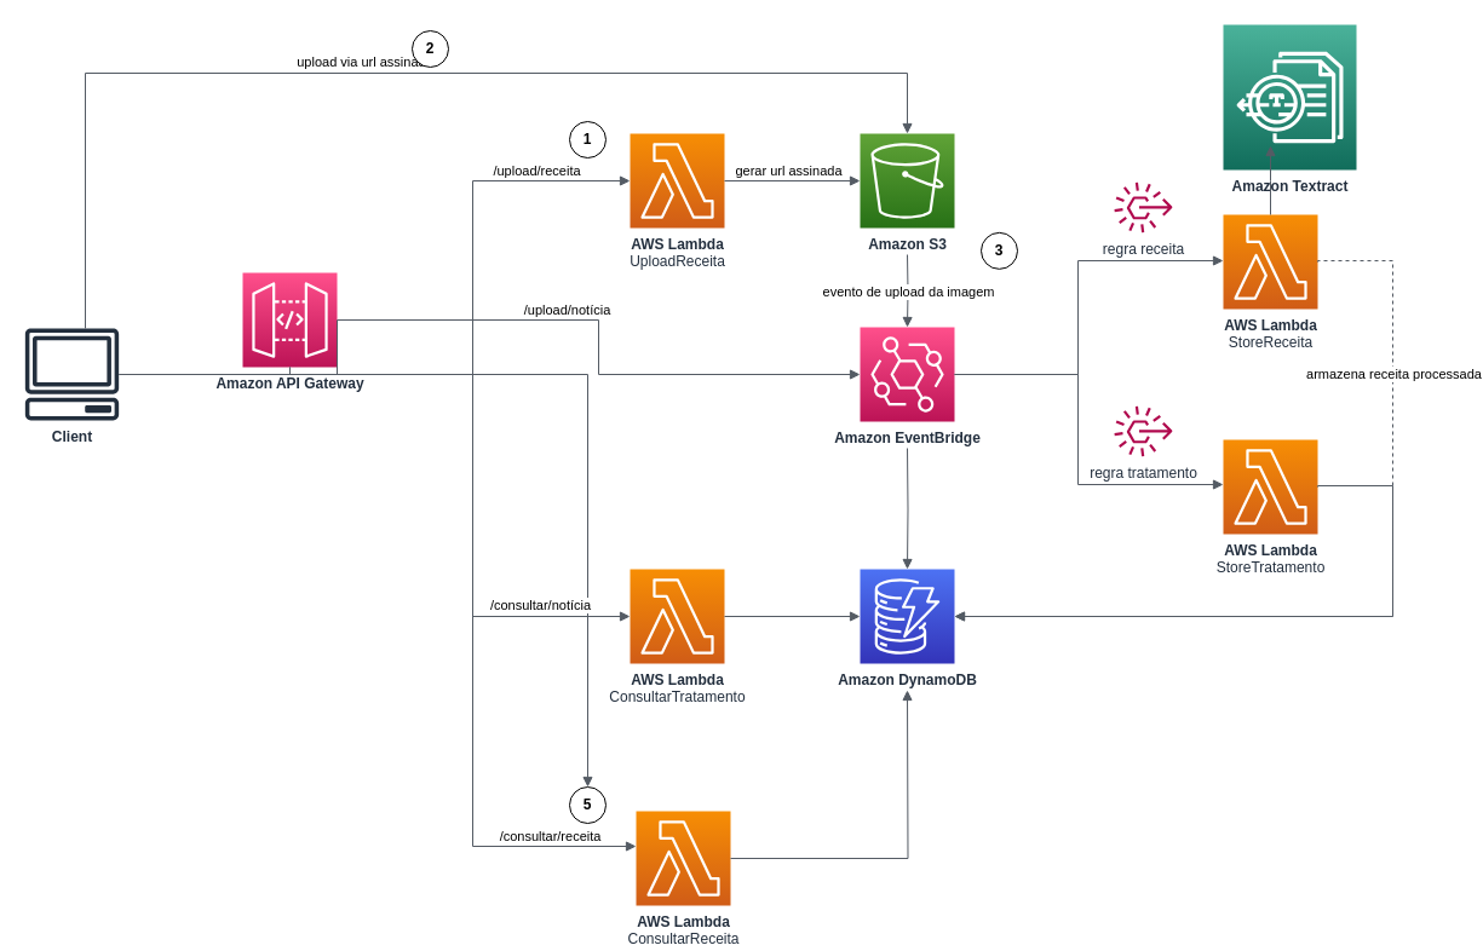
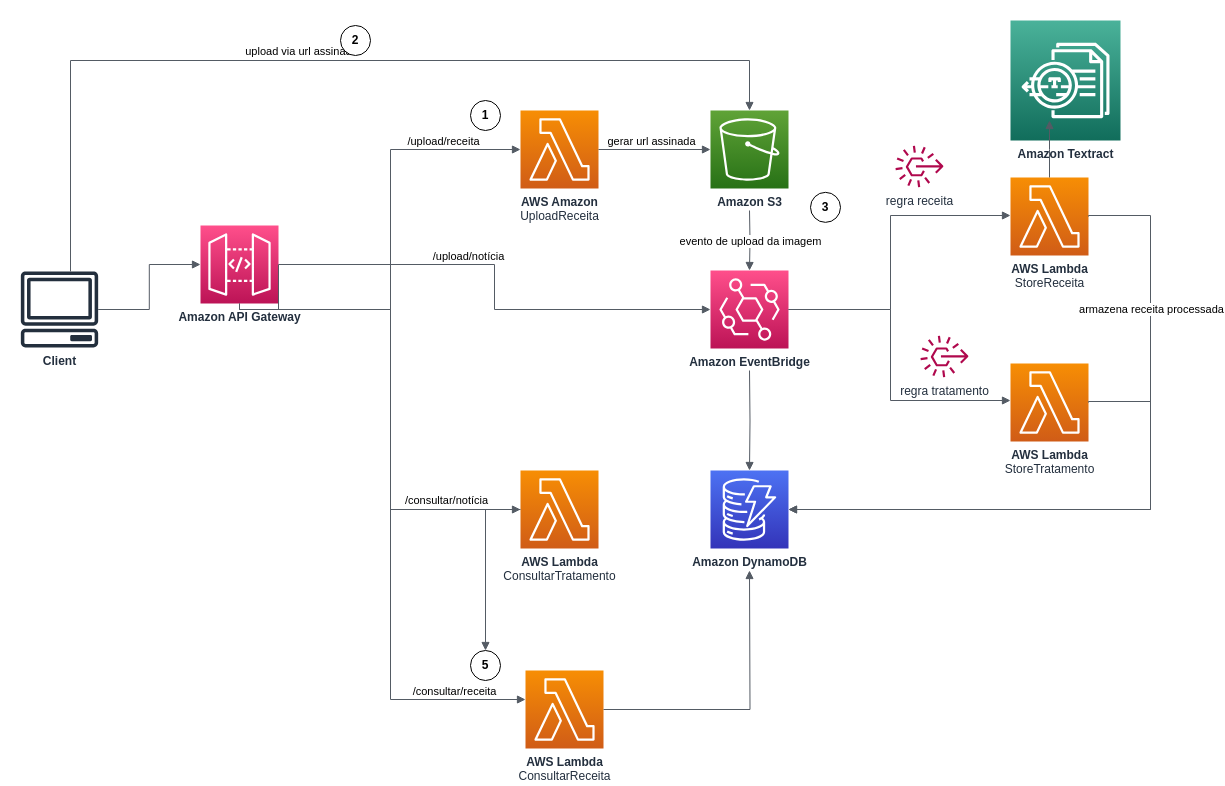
  <mxCell id="0" />
  <mxCell id="1" parent="0" />
  <mxCell id="2" value="&lt;b&gt;Amazon API Gateway&lt;br&gt;&lt;/b&gt;" style="sketch=0;points=[[0,0,0],[0.25,0,0],[0.5,0,0],[0.75,0,0],[1,0,0],[0,1,0],[0.25,1,0],[0.5,1,0],[0.75,1,0],[1,1,0],[0,0.25,0],[0,0.5,0],[0,0.75,0],[1,0.25,0],[1,0.5,0],[1,0.75,0]];outlineConnect=0;fontColor=#232F3E;gradientColor=#FF4F8B;gradientDirection=north;fillColor=#BC1356;strokeColor=#ffffff;dashed=0;verticalLabelPosition=bottom;verticalAlign=top;align=center;html=1;fontSize=12;fontStyle=0;aspect=fixed;shape=mxgraph.aws4.resourceIcon;resIcon=mxgraph.aws4.api_gateway;" vertex="1" parent="1"><mxGeometry x="200" y="225" width="78" height="78" as="geometry" /></mxCell>
- <mxCell id="3" value="&lt;div&gt;&lt;b&gt;AWS Lambda&lt;/b&gt;&lt;/div&gt;UploadReceita" style="sketch=0;points=[[0,0,0],[0.25,0,0],[0.5,0,0],[0.75,0,0],[1,0,0],[0,1,0],[0.25,1,0],[0.5,1,0],[0.75,1,0],[1,1,0],[0,0.25,0],[0,0.5,0],[0,0.75,0],[1,0.25,0],[1,0.5,0],[1,0.75,0]];outlineConnect=0;fontColor=#232F3E;gradientColor=#F78E04;gradientDirection=north;fillColor=#D05C17;strokeColor=#ffffff;dashed=0;verticalLabelPosition=bottom;verticalAlign=top;align=center;html=1;fontSize=12;fontStyle=0;aspect=fixed;shape=mxgraph.aws4.resourceIcon;resIcon=mxgraph.aws4.lambda;" vertex="1" parent="1"><mxGeometry x="520" y="110" width="78" height="78" as="geometry" /></mxCell>
+ <mxCell id="3" value="&lt;div&gt;&lt;b&gt;AWS Amazon&lt;/b&gt;&lt;/div&gt;UploadReceita" style="sketch=0;points=[[0,0,0],[0.25,0,0],[0.5,0,0],[0.75,0,0],[1,0,0],[0,1,0],[0.25,1,0],[0.5,1,0],[0.75,1,0],[1,1,0],[0,0.25,0],[0,0.5,0],[0,0.75,0],[1,0.25,0],[1,0.5,0],[1,0.75,0]];outlineConnect=0;fontColor=#232F3E;gradientColor=#F78E04;gradientDirection=north;fillColor=#D05C17;strokeColor=#ffffff;dashed=0;verticalLabelPosition=bottom;verticalAlign=top;align=center;html=1;fontSize=12;fontStyle=0;aspect=fixed;shape=mxgraph.aws4.resourceIcon;resIcon=mxgraph.aws4.lambda;" vertex="1" parent="1"><mxGeometry x="520" y="110" width="78" height="78" as="geometry" /></mxCell>
  <mxCell id="4" value="&lt;b&gt;Amazon S3&lt;br&gt;&lt;/b&gt;" style="sketch=0;points=[[0,0,0],[0.25,0,0],[0.5,0,0],[0.75,0,0],[1,0,0],[0,1,0],[0.25,1,0],[0.5,1,0],[0.75,1,0],[1,1,0],[0,0.25,0],[0,0.5,0],[0,0.75,0],[1,0.25,0],[1,0.5,0],[1,0.75,0]];outlineConnect=0;fontColor=#232F3E;gradientColor=#60A337;gradientDirection=north;fillColor=#277116;strokeColor=#ffffff;dashed=0;verticalLabelPosition=bottom;verticalAlign=top;align=center;html=1;fontSize=12;fontStyle=0;aspect=fixed;shape=mxgraph.aws4.resourceIcon;resIcon=mxgraph.aws4.s3;" vertex="1" parent="1"><mxGeometry x="710" y="110" width="78" height="78" as="geometry" /></mxCell>
  <mxCell id="5" value="&lt;b&gt;Client&lt;/b&gt;" style="sketch=0;outlineConnect=0;fontColor=#232F3E;gradientColor=none;fillColor=#232F3D;strokeColor=none;dashed=0;verticalLabelPosition=bottom;verticalAlign=top;align=center;html=1;fontSize=12;fontStyle=0;aspect=fixed;pointerEvents=1;shape=mxgraph.aws4.client;" vertex="1" parent="1"><mxGeometry x="20" y="271" width="78" height="76" as="geometry" /></mxCell>
  <mxCell id="6" value="&lt;b&gt;Amazon EventBridge&lt;br&gt;&lt;/b&gt;" style="sketch=0;points=[[0,0,0],[0.25,0,0],[0.5,0,0],[0.75,0,0],[1,0,0],[0,1,0],[0.25,1,0],[0.5,1,0],[0.75,1,0],[1,1,0],[0,0.25,0],[0,0.5,0],[0,0.75,0],[1,0.25,0],[1,0.5,0],[1,0.75,0]];outlineConnect=0;fontColor=#232F3E;gradientColor=#FF4F8B;gradientDirection=north;fillColor=#BC1356;strokeColor=#ffffff;dashed=0;verticalLabelPosition=bottom;verticalAlign=top;align=center;html=1;fontSize=12;fontStyle=0;aspect=fixed;shape=mxgraph.aws4.resourceIcon;resIcon=mxgraph.aws4.eventbridge;" vertex="1" parent="1"><mxGeometry x="710" y="270" width="78" height="78" as="geometry" /></mxCell>
  <mxCell id="7" value="&lt;b&gt;Amazon DynamoDB&lt;br&gt;&lt;/b&gt;" style="sketch=0;points=[[0,0,0],[0.25,0,0],[0.5,0,0],[0.75,0,0],[1,0,0],[0,1,0],[0.25,1,0],[0.5,1,0],[0.75,1,0],[1,1,0],[0,0.25,0],[0,0.5,0],[0,0.75,0],[1,0.25,0],[1,0.5,0],[1,0.75,0]];outlineConnect=0;fontColor=#232F3E;gradientColor=#4D72F3;gradientDirection=north;fillColor=#3334B9;strokeColor=#ffffff;dashed=0;verticalLabelPosition=bottom;verticalAlign=top;align=center;html=1;fontSize=12;fontStyle=0;aspect=fixed;shape=mxgraph.aws4.resourceIcon;resIcon=mxgraph.aws4.dynamodb;" vertex="1" parent="1"><mxGeometry x="710" y="470" width="78" height="78" as="geometry" /></mxCell>
- <mxCell id="8" value="" style="edgeStyle=orthogonalEdgeStyle;html=1;endArrow=block;elbow=vertical;startArrow=none;endFill=1;strokeColor=#545B64;rounded=0;" edge="1" parent="1" source="5" target="42"><mxGeometry width="100" relative="1" as="geometry"><mxPoint x="170" y="240" as="sourcePoint" /><mxPoint x="270" y="240" as="targetPoint" /></mxGeometry></mxCell>
+ <mxCell id="8" value="" style="edgeStyle=orthogonalEdgeStyle;html=1;endArrow=block;elbow=vertical;startArrow=none;endFill=1;strokeColor=#545B64;rounded=0;" edge="1" parent="1" source="5" target="2"><mxGeometry width="100" relative="1" as="geometry"><mxPoint x="170" y="240" as="sourcePoint" /><mxPoint x="270" y="240" as="targetPoint" /></mxGeometry></mxCell>
  <mxCell id="9" value="" style="edgeStyle=orthogonalEdgeStyle;html=1;endArrow=block;elbow=vertical;startArrow=none;endFill=1;strokeColor=#545B64;rounded=0;entryX=0;entryY=0.5;entryDx=0;entryDy=0;entryPerimeter=0;" edge="1" parent="1" source="2" target="3"><mxGeometry width="100" relative="1" as="geometry"><mxPoint x="320" y="200" as="sourcePoint" /><mxPoint x="420" y="200" as="targetPoint" /><Array as="points"><mxPoint x="390" y="309" /><mxPoint x="390" y="149" /></Array></mxGeometry></mxCell>
  <mxCell id="10" value="/upload/receita" style="edgeLabel;html=1;align=center;verticalAlign=middle;resizable=0;points=[];" vertex="1" connectable="0" parent="9"><mxGeometry x="0.451" relative="1" as="geometry"><mxPoint x="45" y="-9" as="offset" /></mxGeometry></mxCell>
  <mxCell id="11" value="" style="edgeStyle=orthogonalEdgeStyle;html=1;endArrow=block;elbow=vertical;startArrow=none;endFill=1;strokeColor=#545B64;rounded=0;" edge="1" parent="1" source="3" target="4"><mxGeometry width="100" relative="1" as="geometry"><mxPoint x="580" y="240" as="sourcePoint" /><mxPoint x="680" y="240" as="targetPoint" /></mxGeometry></mxCell>
  <mxCell id="12" value="gerar url assinada" style="edgeLabel;html=1;align=center;verticalAlign=middle;resizable=0;points=[];" vertex="1" connectable="0" parent="11"><mxGeometry x="-0.268" y="-1" relative="1" as="geometry"><mxPoint x="11" y="-10" as="offset" /></mxGeometry></mxCell>
  <mxCell id="13" value="" style="edgeStyle=orthogonalEdgeStyle;html=1;endArrow=block;elbow=vertical;startArrow=none;endFill=1;strokeColor=#545B64;rounded=0;entryX=0.5;entryY=0;entryDx=0;entryDy=0;entryPerimeter=0;" edge="1" parent="1" source="5" target="4"><mxGeometry width="100" relative="1" as="geometry"><mxPoint x="20" y="190" as="sourcePoint" /><mxPoint x="120" y="190" as="targetPoint" /><Array as="points"><mxPoint x="70" y="60" /><mxPoint x="749" y="60" /></Array></mxGeometry></mxCell>
  <mxCell id="14" value="upload via url assinada" style="edgeLabel;html=1;align=center;verticalAlign=middle;resizable=0;points=[];" vertex="1" connectable="0" parent="13"><mxGeometry x="-0.184" y="-3" relative="1" as="geometry"><mxPoint x="57" y="-13" as="offset" /></mxGeometry></mxCell>
  <mxCell id="15" value="" style="edgeStyle=orthogonalEdgeStyle;html=1;endArrow=block;elbow=vertical;startArrow=none;endFill=1;strokeColor=#545B64;rounded=0;" edge="1" parent="1" source="2" target="6"><mxGeometry width="100" relative="1" as="geometry"><mxPoint x="390" y="350" as="sourcePoint" /><mxPoint x="490" y="350" as="targetPoint" /></mxGeometry></mxCell>
  <mxCell id="16" value="/upload/notícia" style="edgeLabel;html=1;align=center;verticalAlign=middle;resizable=0;points=[];" vertex="1" connectable="0" parent="15"><mxGeometry x="-0.239" y="1" relative="1" as="geometry"><mxPoint x="8" y="-8" as="offset" /></mxGeometry></mxCell>
  <mxCell id="17" value="" style="edgeStyle=orthogonalEdgeStyle;html=1;endArrow=block;elbow=vertical;startArrow=none;endFill=1;strokeColor=#545B64;rounded=0;" edge="1" parent="1" target="6"><mxGeometry width="100" relative="1" as="geometry"><mxPoint x="749" y="210" as="sourcePoint" /><mxPoint x="830" y="250" as="targetPoint" /></mxGeometry></mxCell>
  <mxCell id="18" value="evento de upload da imagem" style="edgeLabel;html=1;align=center;verticalAlign=middle;resizable=0;points=[];" vertex="1" connectable="0" parent="17"><mxGeometry x="-0.318" y="-1" relative="1" as="geometry"><mxPoint x="1" y="9" as="offset" /></mxGeometry></mxCell>
  <mxCell id="19" value="" style="edgeStyle=orthogonalEdgeStyle;html=1;endArrow=block;elbow=vertical;startArrow=none;endFill=1;strokeColor=#545B64;rounded=0;" edge="1" parent="1" source="2" target="21"><mxGeometry width="100" relative="1" as="geometry"><mxPoint x="323" y="309" as="sourcePoint" /><mxPoint x="754" y="518" as="targetPoint" /><Array as="points"><mxPoint x="390" y="309" /><mxPoint x="390" y="509" /></Array></mxGeometry></mxCell>
  <mxCell id="20" value="&lt;div&gt;/consultar/notícia&lt;/div&gt;" style="edgeLabel;html=1;align=center;verticalAlign=middle;resizable=0;points=[];" vertex="1" connectable="0" parent="19"><mxGeometry x="0.558" y="-3" relative="1" as="geometry"><mxPoint x="33" y="-13" as="offset" /></mxGeometry></mxCell>
  <mxCell id="21" value="&lt;div&gt;&lt;b&gt;AWS Lambda&lt;/b&gt;&lt;/div&gt;ConsultarTratamento" style="sketch=0;points=[[0,0,0],[0.25,0,0],[0.5,0,0],[0.75,0,0],[1,0,0],[0,1,0],[0.25,1,0],[0.5,1,0],[0.75,1,0],[1,1,0],[0,0.25,0],[0,0.5,0],[0,0.75,0],[1,0.25,0],[1,0.5,0],[1,0.75,0]];outlineConnect=0;fontColor=#232F3E;gradientColor=#F78E04;gradientDirection=north;fillColor=#D05C17;strokeColor=#ffffff;dashed=0;verticalLabelPosition=bottom;verticalAlign=top;align=center;html=1;fontSize=12;fontStyle=0;aspect=fixed;shape=mxgraph.aws4.resourceIcon;resIcon=mxgraph.aws4.lambda;" vertex="1" parent="1"><mxGeometry x="520" y="470" width="78" height="78" as="geometry" /></mxCell>
- <mxCell id="22" value="" style="edgeStyle=orthogonalEdgeStyle;html=1;endArrow=block;elbow=vertical;startArrow=none;endFill=1;strokeColor=#545B64;rounded=0;" edge="1" parent="1" source="21" target="7"><mxGeometry width="100" relative="1" as="geometry"><mxPoint x="560" y="500" as="sourcePoint" /><mxPoint x="660" y="500" as="targetPoint" /></mxGeometry></mxCell>
+ <mxCell id="22" value="" style="edgeStyle=orthogonalEdgeStyle;html=1;endArrow=block;elbow=vertical;startArrow=none;endFill=1;strokeColor=#545B64;rounded=0;" edge="1" parent="1" source="21" target="42"><mxGeometry width="100" relative="1" as="geometry"><mxPoint x="560" y="500" as="sourcePoint" /><mxPoint x="660" y="500" as="targetPoint" /></mxGeometry></mxCell>
  <mxCell id="23" value="&lt;div&gt;&lt;b&gt;AWS Lambda&lt;/b&gt;&lt;/div&gt;StoreReceita" style="sketch=0;points=[[0,0,0],[0.25,0,0],[0.5,0,0],[0.75,0,0],[1,0,0],[0,1,0],[0.25,1,0],[0.5,1,0],[0.75,1,0],[1,1,0],[0,0.25,0],[0,0.5,0],[0,0.75,0],[1,0.25,0],[1,0.5,0],[1,0.75,0]];outlineConnect=0;fontColor=#232F3E;gradientColor=#F78E04;gradientDirection=north;fillColor=#D05C17;strokeColor=#ffffff;dashed=0;verticalLabelPosition=bottom;verticalAlign=top;align=center;html=1;fontSize=12;fontStyle=0;aspect=fixed;shape=mxgraph.aws4.resourceIcon;resIcon=mxgraph.aws4.lambda;" vertex="1" parent="1"><mxGeometry x="1010" y="177" width="78" height="78" as="geometry" /></mxCell>
  <mxCell id="24" value="" style="edgeStyle=orthogonalEdgeStyle;html=1;endArrow=block;elbow=vertical;startArrow=none;endFill=1;strokeColor=#545B64;rounded=0;exitX=1;exitY=0.5;exitDx=0;exitDy=0;exitPerimeter=0;" edge="1" parent="1" source="6" target="23"><mxGeometry width="100" relative="1" as="geometry"><mxPoint x="830" y="290" as="sourcePoint" /><mxPoint x="930" y="290" as="targetPoint" /><Array as="points"><mxPoint x="890" y="309" /><mxPoint x="890" y="215" /></Array></mxGeometry></mxCell>
  <mxCell id="25" value="&lt;b&gt;Amazon Textract&lt;br&gt;&lt;/b&gt;" style="sketch=0;points=[[0,0,0],[0.25,0,0],[0.5,0,0],[0.75,0,0],[1,0,0],[0,1,0],[0.25,1,0],[0.5,1,0],[0.75,1,0],[1,1,0],[0,0.25,0],[0,0.5,0],[0,0.75,0],[1,0.25,0],[1,0.5,0],[1,0.75,0]];outlineConnect=0;fontColor=#232F3E;gradientColor=#4AB29A;gradientDirection=north;fillColor=#116D5B;strokeColor=#ffffff;dashed=0;verticalLabelPosition=bottom;verticalAlign=top;align=center;html=1;fontSize=12;fontStyle=0;aspect=fixed;shape=mxgraph.aws4.resourceIcon;resIcon=mxgraph.aws4.textract;" vertex="1" parent="1"><mxGeometry x="1010" y="20" width="110" height="120" as="geometry" /></mxCell>
  <mxCell id="26" value="" style="edgeStyle=orthogonalEdgeStyle;html=1;endArrow=block;elbow=vertical;startArrow=none;endFill=1;strokeColor=#545B64;rounded=0;" edge="1" parent="1" source="23"><mxGeometry width="100" relative="1" as="geometry"><mxPoint x="1110" y="166" as="sourcePoint" /><mxPoint x="1049" y="120" as="targetPoint" /></mxGeometry></mxCell>
  <mxCell id="27" value="" style="edgeStyle=orthogonalEdgeStyle;html=1;endArrow=block;elbow=vertical;startArrow=none;endFill=1;strokeColor=#545B64;rounded=0;" edge="1" parent="1" target="7"><mxGeometry width="100" relative="1" as="geometry"><mxPoint x="749" y="370" as="sourcePoint" /><mxPoint x="810" y="400" as="targetPoint" /></mxGeometry></mxCell>
  <mxCell id="28" value="&lt;div&gt;&lt;b&gt;AWS Lambda&lt;/b&gt;&lt;/div&gt;ConsultarReceita" style="sketch=0;points=[[0,0,0],[0.25,0,0],[0.5,0,0],[0.75,0,0],[1,0,0],[0,1,0],[0.25,1,0],[0.5,1,0],[0.75,1,0],[1,1,0],[0,0.25,0],[0,0.5,0],[0,0.75,0],[1,0.25,0],[1,0.5,0],[1,0.75,0]];outlineConnect=0;fontColor=#232F3E;gradientColor=#F78E04;gradientDirection=north;fillColor=#D05C17;strokeColor=#ffffff;dashed=0;verticalLabelPosition=bottom;verticalAlign=top;align=center;html=1;fontSize=12;fontStyle=0;aspect=fixed;shape=mxgraph.aws4.resourceIcon;resIcon=mxgraph.aws4.lambda;" vertex="1" parent="1"><mxGeometry x="525" y="670" width="78" height="78" as="geometry" /></mxCell>
  <mxCell id="29" value="" style="edgeStyle=orthogonalEdgeStyle;html=1;endArrow=block;elbow=vertical;startArrow=none;endFill=1;strokeColor=#545B64;rounded=0;exitX=1;exitY=0.5;exitDx=0;exitDy=0;exitPerimeter=0;" edge="1" parent="1" source="2" target="28"><mxGeometry width="100" relative="1" as="geometry"><mxPoint x="280" y="380" as="sourcePoint" /><mxPoint x="520" y="699" as="targetPoint" /><Array as="points"><mxPoint x="390" y="309" /><mxPoint x="390" y="699" /></Array></mxGeometry></mxCell>
  <mxCell id="30" value="/consultar/receita" style="edgeLabel;html=1;align=center;verticalAlign=middle;resizable=0;points=[];" vertex="1" connectable="0" parent="29"><mxGeometry x="0.692" y="2" relative="1" as="geometry"><mxPoint x="33" y="-7" as="offset" /></mxGeometry></mxCell>
  <mxCell id="31" value="" style="edgeStyle=orthogonalEdgeStyle;html=1;endArrow=block;elbow=vertical;startArrow=none;endFill=1;strokeColor=#545B64;rounded=0;" edge="1" parent="1" source="28"><mxGeometry width="100" relative="1" as="geometry"><mxPoint x="640" y="690" as="sourcePoint" /><mxPoint x="749" y="570" as="targetPoint" /></mxGeometry></mxCell>
  <mxCell id="32" value="&lt;b&gt;1&lt;/b&gt;" style="ellipse;whiteSpace=wrap;html=1;aspect=fixed;" vertex="1" parent="1"><mxGeometry x="470" width="30" height="30" as="geometry" y="100" /></mxCell>
  <mxCell id="33" value="&lt;b&gt;2&lt;/b&gt;" style="ellipse;whiteSpace=wrap;html=1;aspect=fixed;" vertex="1" parent="1"><mxGeometry x="340" y="25" width="30" height="30" as="geometry" /></mxCell>
  <mxCell id="34" value="&lt;b&gt;3&lt;/b&gt;" style="ellipse;whiteSpace=wrap;html=1;aspect=fixed;" vertex="1" parent="1"><mxGeometry x="810" y="191.85" width="30" height="30" as="geometry" /></mxCell>
  <mxCell id="35" value="&lt;div&gt;&lt;b&gt;AWS Lambda&lt;/b&gt;&lt;/div&gt;StoreTratamento" style="sketch=0;points=[[0,0,0],[0.25,0,0],[0.5,0,0],[0.75,0,0],[1,0,0],[0,1,0],[0.25,1,0],[0.5,1,0],[0.75,1,0],[1,1,0],[0,0.25,0],[0,0.5,0],[0,0.75,0],[1,0.25,0],[1,0.5,0],[1,0.75,0]];outlineConnect=0;fontColor=#232F3E;gradientColor=#F78E04;gradientDirection=north;fillColor=#D05C17;strokeColor=#ffffff;dashed=0;verticalLabelPosition=bottom;verticalAlign=top;align=center;html=1;fontSize=12;fontStyle=0;aspect=fixed;shape=mxgraph.aws4.resourceIcon;resIcon=mxgraph.aws4.lambda;" vertex="1" parent="1"><mxGeometry x="1010" y="363" width="78" height="78" as="geometry" /></mxCell>
  <mxCell id="36" value="" style="edgeStyle=orthogonalEdgeStyle;html=1;endArrow=block;elbow=vertical;startArrow=none;endFill=1;strokeColor=#545B64;rounded=0;entryX=1;entryY=0.5;entryDx=0;entryDy=0;entryPerimeter=0;exitX=1;exitY=0.5;exitDx=0;exitDy=0;exitPerimeter=0;" edge="1" parent="1" source="35" target="7"><mxGeometry width="100" relative="1" as="geometry"><mxPoint x="1050" y="480" as="sourcePoint" /><mxPoint x="990" y="530" as="targetPoint" /><Array as="points"><mxPoint x="1150" y="401" /><mxPoint x="1150" y="509" /></Array></mxGeometry></mxCell>
  <mxCell id="37" value="" style="edgeStyle=orthogonalEdgeStyle;html=1;endArrow=block;elbow=vertical;startArrow=none;endFill=1;strokeColor=#545B64;rounded=0;" edge="1" parent="1" source="6" target="35"><mxGeometry width="100" relative="1" as="geometry"><mxPoint x="880" y="340" as="sourcePoint" /><mxPoint x="980" y="340" as="targetPoint" /><Array as="points"><mxPoint x="890" y="309" /><mxPoint x="890" y="400" /></Array></mxGeometry></mxCell>
- <mxCell id="38" value="" style="edgeStyle=orthogonalEdgeStyle;html=1;endArrow=block;elbow=vertical;startArrow=none;endFill=1;strokeColor=#545B64;rounded=0;exitX=1;exitY=0.5;exitDx=0;exitDy=0;exitPerimeter=0;entryX=1;entryY=0.5;entryDx=0;entryDy=0;entryPerimeter=0;dashed=1;" edge="1" parent="1" source="23" target="7"><mxGeometry width="100" relative="1" as="geometry"><mxPoint x="1130" y="300" as="sourcePoint" /><mxPoint x="1230" y="300" as="targetPoint" /><Array as="points"><mxPoint x="1150" y="215" /><mxPoint x="1150" y="509" /></Array></mxGeometry></mxCell>
+ <mxCell id="38" value="" style="edgeStyle=orthogonalEdgeStyle;html=1;endArrow=block;elbow=vertical;startArrow=none;endFill=1;strokeColor=#545B64;rounded=0;exitX=1;exitY=0.5;exitDx=0;exitDy=0;exitPerimeter=0;entryX=1;entryY=0.5;entryDx=0;entryDy=0;entryPerimeter=0;" edge="1" parent="1" source="23" target="7"><mxGeometry width="100" relative="1" as="geometry"><mxPoint x="1130" y="300" as="sourcePoint" /><mxPoint x="1230" y="300" as="targetPoint" /><Array as="points"><mxPoint x="1150" y="215" /><mxPoint x="1150" y="509" /></Array></mxGeometry></mxCell>
  <mxCell id="39" value="armazena receita processada" style="edgeLabel;html=1;align=center;verticalAlign=middle;resizable=0;points=[];" vertex="1" connectable="0" parent="38"><mxGeometry x="-0.608" relative="1" as="geometry"><mxPoint y="15" as="offset" /></mxGeometry></mxCell>
- <mxCell id="40" value="regra receita" style="sketch=0;outlineConnect=0;fontColor=#232F3E;gradientColor=none;fillColor=#B0084D;strokeColor=none;dashed=0;verticalLabelPosition=bottom;verticalAlign=top;align=center;html=1;fontSize=12;fontStyle=0;aspect=fixed;pointerEvents=1;shape=mxgraph.aws4.rule_3;" vertex="1" parent="1"><mxGeometry x="920" y="150" width="48" height="41.85" as="geometry" /></mxCell>
+ <mxCell id="40" value="regra receita" style="sketch=0;outlineConnect=0;fontColor=#232F3E;gradientColor=none;fillColor=#B0084D;strokeColor=none;dashed=0;verticalLabelPosition=bottom;verticalAlign=top;align=center;html=1;fontSize=12;fontStyle=0;aspect=fixed;pointerEvents=1;shape=mxgraph.aws4.rule_3;" vertex="1" parent="1"><mxGeometry x="895" y="145" width="48" height="41.85" as="geometry" /></mxCell>
  <mxCell id="41" value="regra tratamento" style="sketch=0;outlineConnect=0;fontColor=#232F3E;gradientColor=none;fillColor=#B0084D;strokeColor=none;dashed=0;verticalLabelPosition=bottom;verticalAlign=top;align=center;html=1;fontSize=12;fontStyle=0;aspect=fixed;pointerEvents=1;shape=mxgraph.aws4.rule_3;" vertex="1" parent="1"><mxGeometry x="920" y="335" width="48" height="41.85" as="geometry" /></mxCell>
  <mxCell id="42" value="&lt;b&gt;5&lt;/b&gt;" style="ellipse;whiteSpace=wrap;html=1;aspect=fixed;" vertex="1" parent="1"><mxGeometry x="470" y="650" width="30" height="30" as="geometry" /></mxCell>
